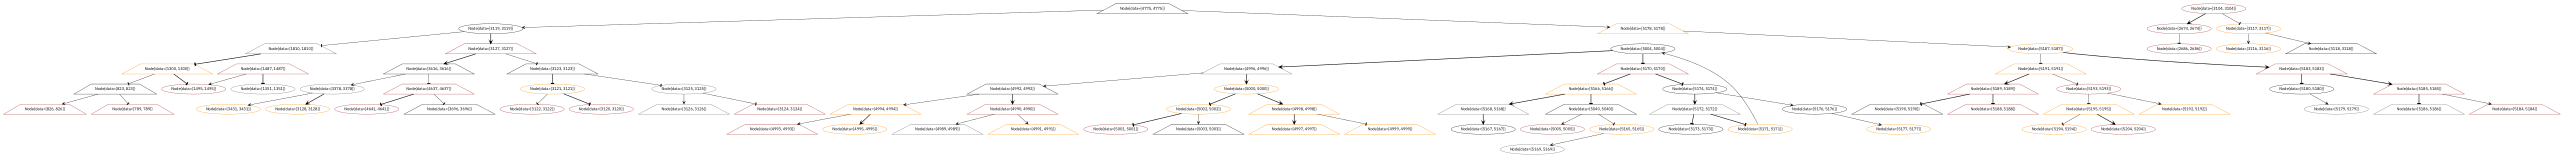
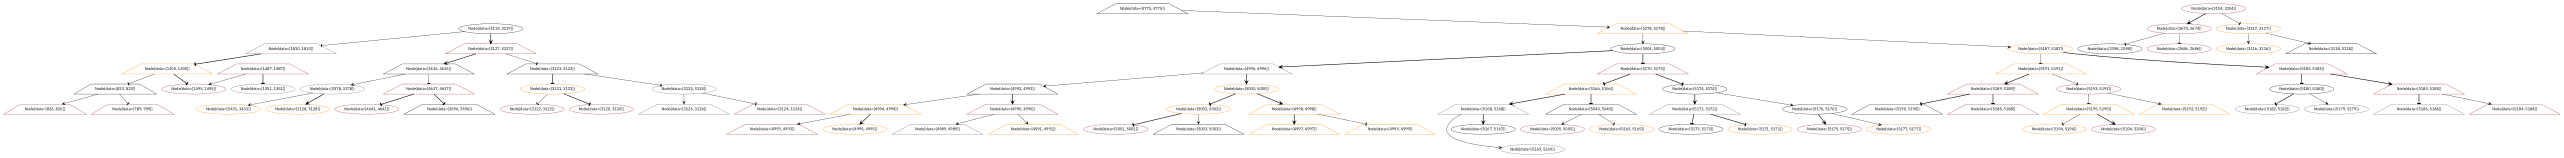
  digraph {
    fontname="IBM Plex Sans"
    node [color=brown fontname="IBM Plex Sans" shape=trapezium]
    edge [arrowhead=vee fontname="IBM Plex Sans" style=solid]
    n1 [color=black label="Node{data=[4775, 4775]}"]
    n2 [color=black label="Node{data=[3119, 3119]}" shape=ellipse]
    n3 [color=darkorange label="Node{data=[5178, 5178]}"]
    n4 [color=gray40 label="Node{data=[1810, 1810]}"]
    n5 [label="Node{data=[3127, 3127]}"]
    n6 [color=black label="Node{data=[5004, 5004]}" shape=ellipse]
    n7 [color=darkorange label="Node{data=[5187, 5187]}" shape=ellipse]
    n8 [color=darkorange label="Node{data=[1300, 1300]}"]
    n9 [color=black label="Node{data=[3123, 3123]}"]
    n10 [color=black label="Node{data=[3616, 3616]}"]
    n11 [color=black label="Node{data=[823, 823]}"]
    n12 [label="Node{data=[1495, 1495]}" shape=ellipse]
    n13 [label="Node{data=[3104, 3104]}" shape=ellipse]
    n14 [label="Node{data=[2674, 2674]}" shape=ellipse]
    n15 [color=darkorange label="Node{data=[3117, 3117]}" shape=ellipse]
    n16 [label="Node{data=[789, 789]}"]
    n17 [label="Node{data=[826, 826]}"]
    n18 [label="Node{data=[1487, 1487]}"]
    n19 [color=gray40 label="Node{data=[1351, 1351]}" shape=ellipse]
+   n20 [color=black label="Node{data=[2398, 2398]}" shape=ellipse]
    n21 [label="Node{data=[2686, 2686]}" shape=ellipse]
    n22 [color=darkorange label="Node{data=[3116, 3116]}" shape=ellipse]
    n23 [color=black label="Node{data=[3118, 3118]}"]
    n24 [color=darkorange label="Node{data=[3121, 3121]}" shape=ellipse]
    n25 [color=gray40 label="Node{data=[3125, 3125]}" shape=ellipse]
    n26 [color=gray40 label="Node{data=[3378, 3378]}" shape=ellipse]
    n27 [label="Node{data=[4637, 4637]}"]
    n28 [label="Node{data=[3120, 3120]}" shape=ellipse]
    n29 [label="Node{data=[3122, 3122]}" shape=ellipse]
    n30 [label="Node{data=[3124, 3124]}"]
    n31 [color=gray40 label="Node{data=[3126, 3126]}"]
    n32 [color=darkorange label="Node{data=[3128, 3128]}" shape=ellipse]
    n33 [color=darkorange label="Node{data=[3431, 3431]}" shape=ellipse]
    n34 [color=black label="Node{data=[3696, 3696]}"]
    n35 [label="Node{data=[4641, 4641]}" shape=ellipse]
    n36 [color=gray40 label="Node{data=[4996, 4996]}"]
    n37 [label="Node{data=[5170, 5170]}"]
    n38 [label="Node{data=[5183, 5183]}"]
    n39 [color=darkorange label="Node{data=[5191, 5191]}"]
    n40 [color=black label="Node{data=[4992, 4992]}"]
    n41 [color=darkorange label="Node{data=[5000, 5000]}" shape=ellipse]
    n42 [color=darkorange label="Node{data=[5166, 5166]}"]
    n43 [color=black label="Node{data=[5174, 5174]}" shape=ellipse]
    n44 [label="Node{data=[4990, 4990]}"]
    n45 [color=darkorange label="Node{data=[4994, 4994]}"]
    n46 [color=darkorange label="Node{data=[4998, 4998]}"]
    n47 [color=darkorange label="Node{data=[5002, 5002]}" shape=ellipse]
    n48 [color=gray40 label="Node{data=[4989, 4989]}"]
    n49 [color=darkorange label="Node{data=[4991, 4991]}"]
    n50 [label="Node{data=[4993, 4993]}"]
    n51 [color=darkorange label="Node{data=[4995, 4995]}" shape=ellipse]
    n52 [color=darkorange label="Node{data=[4997, 4997]}"]
    n53 [color=darkorange label="Node{data=[4999, 4999]}"]
    n54 [label="Node{data=[5001, 5001]}" shape=ellipse]
    n55 [color=black label="Node{data=[5003, 5003]}"]
    n56 [color=black label="Node{data=[5040, 5040]}"]
    n57 [color=gray40 label="Node{data=[5168, 5168]}"]
    n58 [color=gray40 label="Node{data=[5172, 5172]}"]
    n59 [color=black label="Node{data=[5176, 5176]}" shape=ellipse]
    n60 [label="Node{data=[5005, 5005]}" shape=ellipse]
    n61 [color=darkorange label="Node{data=[5165, 5165]}" shape=ellipse]
    n62 [color=black label="Node{data=[5167, 5167]}" shape=ellipse]
    n63 [color=gray40 label="Node{data=[5169, 5169]}" shape=ellipse]
    n64 [color=darkorange label="Node{data=[5171, 5171]}" shape=ellipse]
    n65 [color=black label="Node{data=[5173, 5173]}" shape=ellipse]
+   n66 [label="Node{data=[5175, 5175]}" shape=ellipse]
    n67 [color=darkorange label="Node{data=[5177, 5177]}" shape=ellipse]
    n68 [color=black label="Node{data=[5180, 5180]}" shape=ellipse]
    n69 [label="Node{data=[5185, 5185]}"]
    n70 [label="Node{data=[5189, 5189]}"]
    n71 [label="Node{data=[5193, 5193]}" shape=ellipse]
    n72 [color=gray40 label="Node{data=[5179, 5179]}" shape=ellipse]
+   n73 [color=gray40 label="Node{data=[5182, 5182]}" shape=ellipse]
    n74 [label="Node{data=[5184, 5184]}"]
    n75 [color=gray40 label="Node{data=[5186, 5186]}"]
    n76 [label="Node{data=[5188, 5188]}"]
    n77 [color=black label="Node{data=[5190, 5190]}"]
    n78 [color=darkorange label="Node{data=[5192, 5192]}"]
    n79 [color=darkorange label="Node{data=[5195, 5195]}"]
    n80 [color=darkorange label="Node{data=[5194, 5194]}" shape=ellipse]
    n81 [label="Node{data=[5204, 5204]}" shape=ellipse]
-   n1 -> n2
    n1 -> n3
    n2 -> n4 [arrowhead=tee]
    n2 -> n5 [style=bold]
-   n64 -> n6
+   n3 -> n6
    n3 -> n7
    n4 -> n8 [arrowhead=tee style=bold]
    n5 -> n9 [arrowhead=tee]
    n5 -> n10 [style=bold]
    n6 -> n36 [style=bold]
    n6 -> n37 [arrowhead=tee style=bold]
    n7 -> n38 [style=bold]
    n7 -> n39 [arrowhead=tee]
    n8 -> n11 [arrowhead=tee]
    n8 -> n12 [arrowhead=tee style=bold]
    n9 -> n24 [arrowhead=tee style=bold]
    n9 -> n25 [arrowhead=tee]
    n10 -> n26
    n10 -> n27 [arrowhead=tee]
    n11 -> n16 [arrowhead=tee]
    n11 -> n17
    n13 -> n14 [style=bold]
    n13 -> n15 [arrowhead=tee]
+   n14 -> n20 [arrowhead=tee]
    n14 -> n21 [arrowhead=tee]
    n15 -> n22
    n15 -> n23
    n18 -> n12
    n18 -> n19 [arrowhead=tee style=bold]
    n24 -> n28 [arrowhead=tee style=bold]
    n24 -> n29 [arrowhead=tee]
    n25 -> n30 [arrowhead=tee]
    n25 -> n31
    n26 -> n32 [style=bold]
    n26 -> n33
-   n27 -> n34 [arrowhead=tee]
+   n27 -> n34 [arrowhead=tee style=bold]
    n27 -> n35 [arrowhead=tee style=bold]
    n36 -> n40
    n36 -> n41 [style=bold]
    n37 -> n42 [arrowhead=tee style=bold]
    n37 -> n43 [arrowhead=tee style=bold]
    n38 -> n68 [arrowhead=tee style=bold]
    n38 -> n69 [style=bold]
    n39 -> n70 [style=bold]
    n39 -> n71 [arrowhead=tee]
    n40 -> n44 [style=bold]
    n40 -> n45
    n41 -> n46 [style=bold]
    n41 -> n47 [arrowhead=tee style=bold]
    n42 -> n56 [arrowhead=tee style=bold]
    n42 -> n57 [style=bold]
    n43 -> n58 [style=bold]
    n43 -> n59
    n44 -> n48
    n44 -> n49
    n45 -> n50
    n45 -> n51 [style=bold]
    n46 -> n52 [style=bold]
    n46 -> n53 [arrowhead=tee]
    n47 -> n54 [arrowhead=tee style=bold]
    n47 -> n55
    n56 -> n60
    n56 -> n61 [arrowhead=tee]
    n57 -> n62 [style=bold]
-   n61 -> n63
+   n57 -> n63
    n58 -> n64 [arrowhead=tee style=bold]
    n58 -> n65 [arrowhead=tee style=bold]
+   n59 -> n66 [style=bold]
    n59 -> n67
    n68 -> n72
+   n68 -> n73 [arrowhead=tee style=bold]
    n69 -> n74
    n69 -> n75 [arrowhead=tee style=bold]
    n70 -> n76 [arrowhead=tee style=bold]
    n70 -> n77 [arrowhead=tee style=bold]
    n71 -> n78
    n71 -> n79 [arrowhead=tee]
    n79 -> n80 [arrowhead=tee]
    n79 -> n81 [style=bold]
  }
